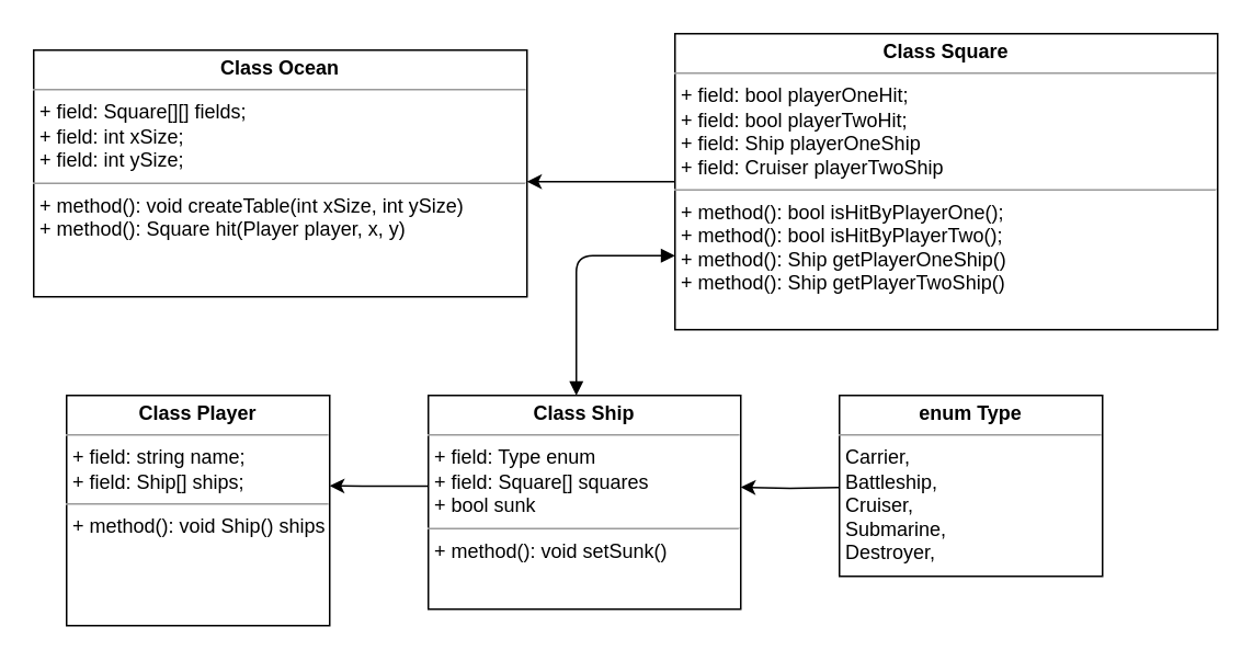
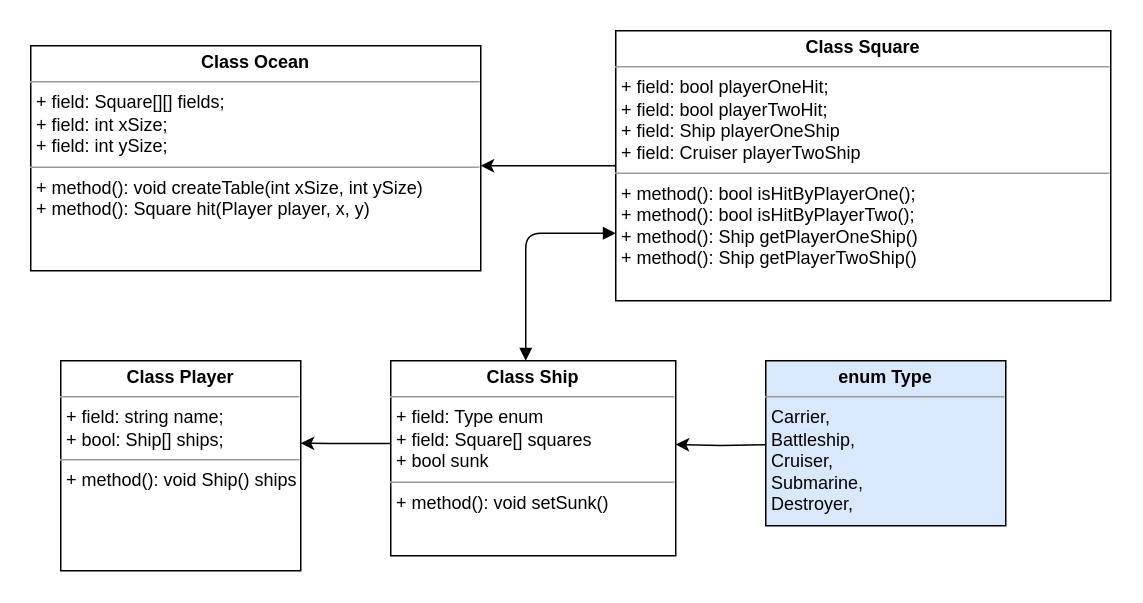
  <mxCell id="0" />
  <mxCell id="1" parent="0" />
  <mxCell id="2" value="" style="edgeStyle=orthogonalEdgeStyle;rounded=0;orthogonalLoop=1;jettySize=auto;html=1;entryX=1;entryY=0.429;entryDx=0;entryDy=0;entryPerimeter=0;" edge="1" parent="1" target="9"><mxGeometry relative="1" as="geometry"><mxPoint x="510" y="296" as="sourcePoint" /></mxGeometry></mxCell>
- <mxCell id="3" value="&lt;p style=&quot;margin: 0px ; margin-top: 4px ; text-align: center&quot;&gt;&lt;b&gt;enum Type&lt;/b&gt;&lt;/p&gt;&lt;hr size=&quot;1&quot;&gt;&lt;p style=&quot;margin: 0px ; margin-left: 4px&quot;&gt;Carrier,&lt;/p&gt;&lt;p style=&quot;margin: 0px ; margin-left: 4px&quot;&gt;Battleship,&lt;/p&gt;&lt;p style=&quot;margin: 0px ; margin-left: 4px&quot;&gt;Cruiser,&lt;/p&gt;&lt;p style=&quot;margin: 0px ; margin-left: 4px&quot;&gt;Submarine,&lt;/p&gt;&lt;p style=&quot;margin: 0px ; margin-left: 4px&quot;&gt;Destroyer,&lt;/p&gt;&lt;p style=&quot;margin: 0px ; margin-left: 4px&quot;&gt;&lt;br&gt;&lt;/p&gt;" style="verticalAlign=top;align=left;overflow=fill;fontSize=12;fontFamily=Helvetica;html=1;" vertex="1" parent="1"><mxGeometry x="510" y="240" width="160" height="110" as="geometry" /></mxCell>
+ <mxCell id="3" value="&lt;p style=&quot;margin: 0px ; margin-top: 4px ; text-align: center&quot;&gt;&lt;b&gt;enum Type&lt;/b&gt;&lt;/p&gt;&lt;hr size=&quot;1&quot;&gt;&lt;p style=&quot;margin: 0px ; margin-left: 4px&quot;&gt;Carrier,&lt;/p&gt;&lt;p style=&quot;margin: 0px ; margin-left: 4px&quot;&gt;Battleship,&lt;/p&gt;&lt;p style=&quot;margin: 0px ; margin-left: 4px&quot;&gt;Cruiser,&lt;/p&gt;&lt;p style=&quot;margin: 0px ; margin-left: 4px&quot;&gt;Submarine,&lt;/p&gt;&lt;p style=&quot;margin: 0px ; margin-left: 4px&quot;&gt;Destroyer,&lt;/p&gt;&lt;p style=&quot;margin: 0px ; margin-left: 4px&quot;&gt;&lt;br&gt;&lt;/p&gt;" style="verticalAlign=top;align=left;overflow=fill;fontSize=12;fontFamily=Helvetica;html=1;fillColor=#dae8fc;" vertex="1" parent="1"><mxGeometry x="510" y="240" width="160" height="110" as="geometry" /></mxCell>
  <mxCell id="4" value="bool isSunk;" style="text;html=1;align=center;verticalAlign=middle;resizable=0;points=[];autosize=1;" vertex="1" parent="1"><mxGeometry x="310" y="324" width="80" height="20" as="geometry" /></mxCell>
  <mxCell id="5" value="&lt;p style=&quot;margin: 0px ; margin-top: 4px ; text-align: center&quot;&gt;&lt;b&gt;Class Ocean&lt;/b&gt;&lt;/p&gt;&lt;hr size=&quot;1&quot;&gt;&lt;p style=&quot;margin: 0px ; margin-left: 4px&quot;&gt;+ field: Square[][] fields;&lt;/p&gt;&lt;p style=&quot;margin: 0px ; margin-left: 4px&quot;&gt;+ field: int xSize;&lt;/p&gt;&lt;p style=&quot;margin: 0px ; margin-left: 4px&quot;&gt;+ field: int ySize;&lt;/p&gt;&lt;hr size=&quot;1&quot;&gt;&lt;p style=&quot;margin: 0px ; margin-left: 4px&quot;&gt;+ method(): void createTable(int xSize, int ySize)&lt;/p&gt;&lt;p style=&quot;margin: 0px ; margin-left: 4px&quot;&gt;+ method(): Square hit(Player player, x, y)&lt;/p&gt;" style="verticalAlign=top;align=left;overflow=fill;fontSize=12;fontFamily=Helvetica;html=1;" vertex="1" parent="1"><mxGeometry x="20" y="30" width="300" height="150" as="geometry" /></mxCell>
  <mxCell id="6" value="" style="edgeStyle=orthogonalEdgeStyle;rounded=0;orthogonalLoop=1;jettySize=auto;html=1;" edge="1" parent="1" source="7"><mxGeometry relative="1" as="geometry"><mxPoint x="320" y="110" as="targetPoint" /></mxGeometry></mxCell>
  <mxCell id="7" value="&lt;p style=&quot;margin: 0px ; margin-top: 4px ; text-align: center&quot;&gt;&lt;b&gt;Class Square&lt;/b&gt;&lt;/p&gt;&lt;hr size=&quot;1&quot;&gt;&lt;p style=&quot;margin: 0px ; margin-left: 4px&quot;&gt;+ field: bool playerOneHit;&lt;/p&gt;&lt;p style=&quot;margin: 0px ; margin-left: 4px&quot;&gt;+ field: bool playerTwoHit;&lt;/p&gt;&lt;p style=&quot;margin: 0px ; margin-left: 4px&quot;&gt;+ field: Ship playerOneShip&lt;/p&gt;&lt;p style=&quot;margin: 0px ; margin-left: 4px&quot;&gt;+ field: Cruiser playerTwoShip&lt;/p&gt;&lt;hr size=&quot;1&quot;&gt;&lt;p style=&quot;margin: 0px ; margin-left: 4px&quot;&gt;+ method(): bool isHitByPlayerOne();&lt;/p&gt;&lt;p style=&quot;margin: 0px ; margin-left: 4px&quot;&gt;+ method(): bool isHitByPlayerTwo();&lt;/p&gt;&lt;p style=&quot;margin: 0px ; margin-left: 4px&quot;&gt;+ method(): Ship getPlayerOneShip()&lt;/p&gt;&lt;p style=&quot;margin: 0px ; margin-left: 4px&quot;&gt;+ method(): Ship getPlayerTwoShip()&lt;/p&gt;" style="verticalAlign=top;align=left;overflow=fill;fontSize=12;fontFamily=Helvetica;html=1;" vertex="1" parent="1"><mxGeometry x="410" y="20" width="330" height="180" as="geometry" /></mxCell>
- <mxCell id="8" value="&lt;p style=&quot;margin: 0px ; margin-top: 4px ; text-align: center&quot;&gt;&lt;b&gt;Class Player&lt;/b&gt;&lt;/p&gt;&lt;hr size=&quot;1&quot;&gt;&lt;p style=&quot;margin: 0px ; margin-left: 4px&quot;&gt;+ field: string name;&lt;/p&gt;&lt;p style=&quot;margin: 0px ; margin-left: 4px&quot;&gt;+ field: Ship[] ships;&lt;/p&gt;&lt;hr size=&quot;1&quot;&gt;&lt;p style=&quot;margin: 0px ; margin-left: 4px&quot;&gt;+ method(): void Ship() ships&lt;/p&gt;" style="verticalAlign=top;align=left;overflow=fill;fontSize=12;fontFamily=Helvetica;html=1;" vertex="1" parent="1"><mxGeometry x="40" y="240" width="160" height="140" as="geometry" /></mxCell>
+ <mxCell id="8" value="&lt;p style=&quot;margin: 0px ; margin-top: 4px ; text-align: center&quot;&gt;&lt;b&gt;Class Player&lt;/b&gt;&lt;/p&gt;&lt;hr size=&quot;1&quot;&gt;&lt;p style=&quot;margin: 0px ; margin-left: 4px&quot;&gt;+ field: string name;&lt;/p&gt;&lt;p style=&quot;margin: 0px ; margin-left: 4px&quot;&gt;+ bool: Ship[] ships;&lt;/p&gt;&lt;hr size=&quot;1&quot;&gt;&lt;p style=&quot;margin: 0px ; margin-left: 4px&quot;&gt;+ method(): void Ship() ships&lt;/p&gt;" style="verticalAlign=top;align=left;overflow=fill;fontSize=12;fontFamily=Helvetica;html=1;" vertex="1" parent="1"><mxGeometry x="40" y="240" width="160" height="140" as="geometry" /></mxCell>
  <mxCell id="9" value="&lt;p style=&quot;margin: 0px ; margin-top: 4px ; text-align: center&quot;&gt;&lt;b&gt;Class Ship&lt;/b&gt;&lt;/p&gt;&lt;hr size=&quot;1&quot;&gt;&lt;p style=&quot;margin: 0px ; margin-left: 4px&quot;&gt;+ field: Type enum&lt;/p&gt;&lt;p style=&quot;margin: 0px ; margin-left: 4px&quot;&gt;+ field: Square[] squares&lt;/p&gt;&lt;p style=&quot;margin: 0px ; margin-left: 4px&quot;&gt;+ bool sunk&lt;/p&gt;&lt;hr size=&quot;1&quot;&gt;&lt;p style=&quot;margin: 0px ; margin-left: 4px&quot;&gt;+ method(): void setSunk()&lt;/p&gt;" style="verticalAlign=top;align=left;overflow=fill;fontSize=12;fontFamily=Helvetica;html=1;" vertex="1" parent="1"><mxGeometry x="260" y="240" width="190" height="130" as="geometry" /></mxCell>
  <mxCell id="10" value="" style="endArrow=block;startArrow=block;endFill=1;startFill=1;html=1;entryX=0;entryY=0.75;entryDx=0;entryDy=0;" edge="1" parent="1" target="7"><mxGeometry width="160" relative="1" as="geometry"><mxPoint x="350" y="240" as="sourcePoint" /><mxPoint x="510" y="240" as="targetPoint" /><Array as="points"><mxPoint x="350" y="155" /></Array></mxGeometry></mxCell>
  <mxCell id="11" value="" style="edgeStyle=orthogonalEdgeStyle;rounded=0;orthogonalLoop=1;jettySize=auto;html=1;entryX=1;entryY=0.429;entryDx=0;entryDy=0;entryPerimeter=0;" edge="1" parent="1"><mxGeometry relative="1" as="geometry"><mxPoint x="260" y="295.22" as="sourcePoint" /><mxPoint x="200" y="294.99" as="targetPoint" /><Array as="points"><mxPoint x="220" y="295" /><mxPoint x="220" y="295" /></Array></mxGeometry></mxCell>
